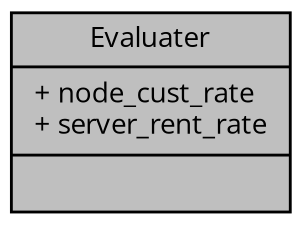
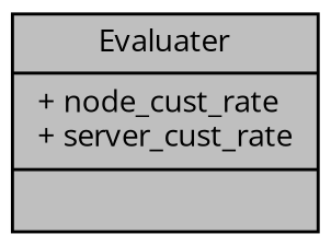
  digraph {
    fontname="Open Sans"
-   n1 [color=black fillcolor=grey75 fontcolor=black fontname="Open Sans" fontsize=10 height=0.2 label="{Evaluater\n|+ node_cust_rate\l+ server_rent_rate\l|}" shape=record style=filled width=0.4]
+   n1 [color=black fillcolor=grey75 fontcolor=black fontname="Open Sans" fontsize=10 height=0.2 label="{Evaluater\n|+ node_cust_rate\l+ server_cust_rate\l|}" shape=record style=filled width=0.4]
  }
